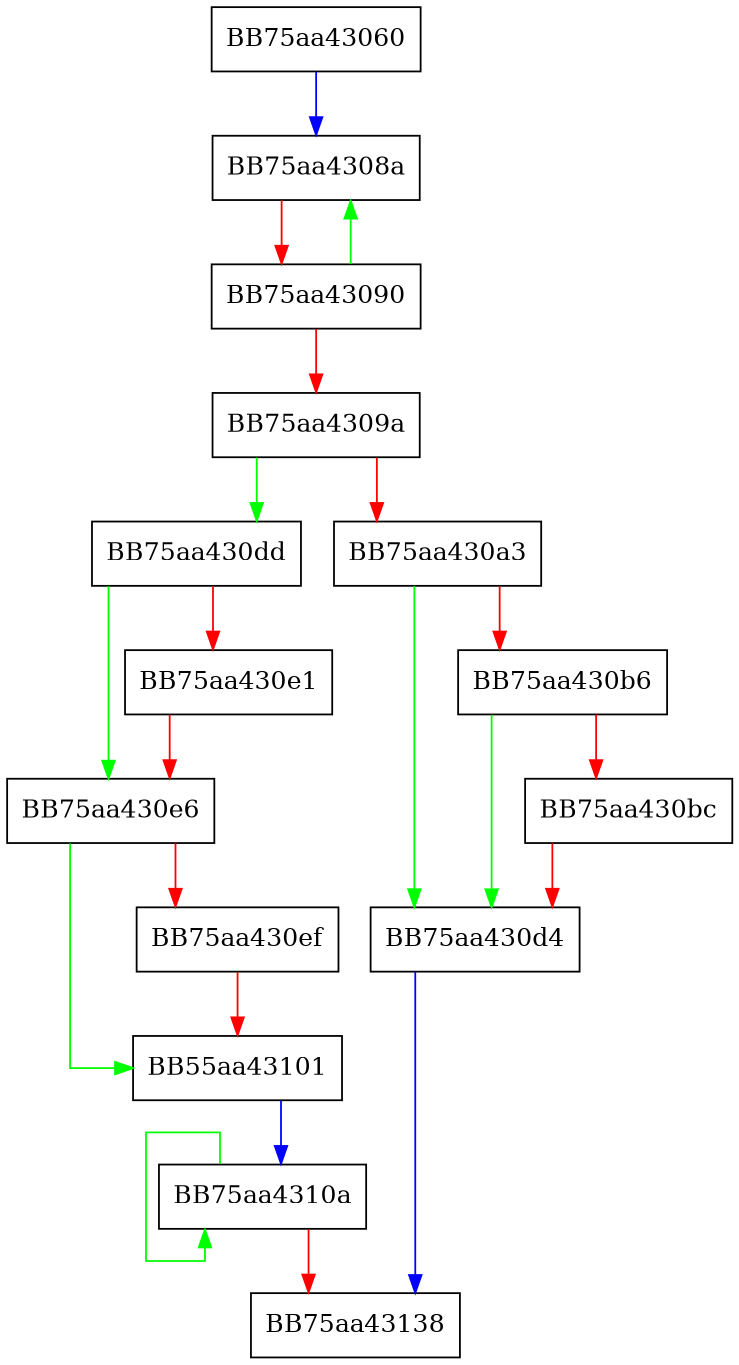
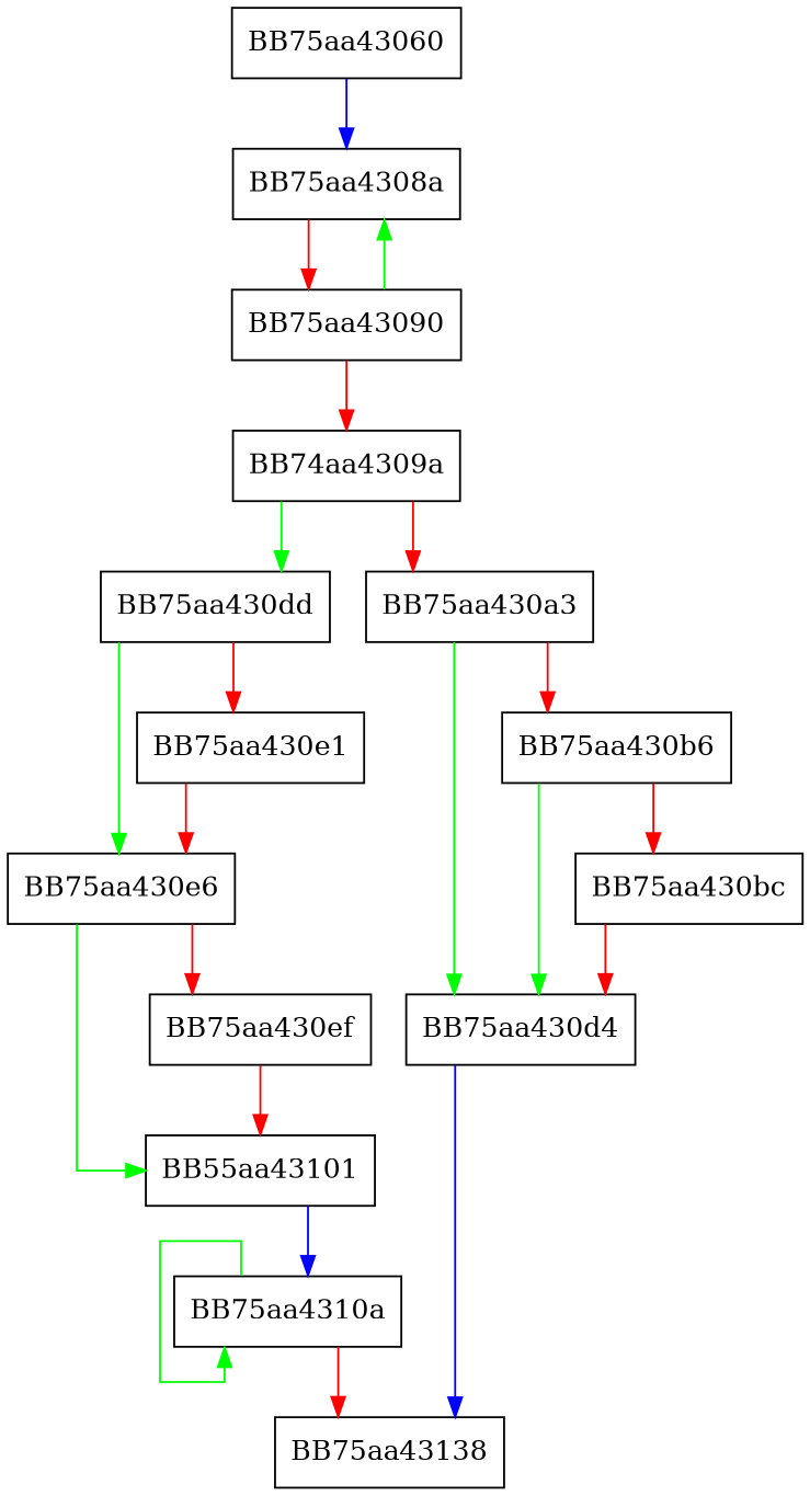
  digraph {
    splines=ortho
    node [shape=box]
    edge [color=red]
    BB75aa43060
    BB75aa4308a
    BB75aa43090
-   BB75aa4309a
+   BB75aa4309a [label=BB74aa4309a]
    BB75aa430dd
    BB75aa430a3
    BB75aa430e6
    BB75aa430e1
    BB75aa430d4
    BB75aa430b6
    n11 [label=BB55aa43101]
    BB75aa430ef
    BB75aa43138
    BB75aa430bc
    BB75aa4310a
    BB75aa43060 -> BB75aa4308a [color=blue]
    BB75aa4308a -> BB75aa43090
    BB75aa43090 -> BB75aa4308a [color=green]
    BB75aa43090 -> BB75aa4309a
    BB75aa4309a -> BB75aa430dd [color=green]
    BB75aa4309a -> BB75aa430a3
    BB75aa430dd -> BB75aa430e6 [color=green]
    BB75aa430dd -> BB75aa430e1
    BB75aa430a3 -> BB75aa430d4 [color=green]
    BB75aa430a3 -> BB75aa430b6
    BB75aa430e6 -> n11 [color=green]
    BB75aa430e6 -> BB75aa430ef
    BB75aa430e1 -> BB75aa430e6
    BB75aa430d4 -> BB75aa43138 [color=blue]
    BB75aa430b6 -> BB75aa430d4 [color=green]
    BB75aa430b6 -> BB75aa430bc
    n11 -> BB75aa4310a [color=blue]
    BB75aa430ef -> n11
    BB75aa430bc -> BB75aa430d4
    BB75aa4310a -> BB75aa43138
    BB75aa4310a -> BB75aa4310a [color=green]
  }
